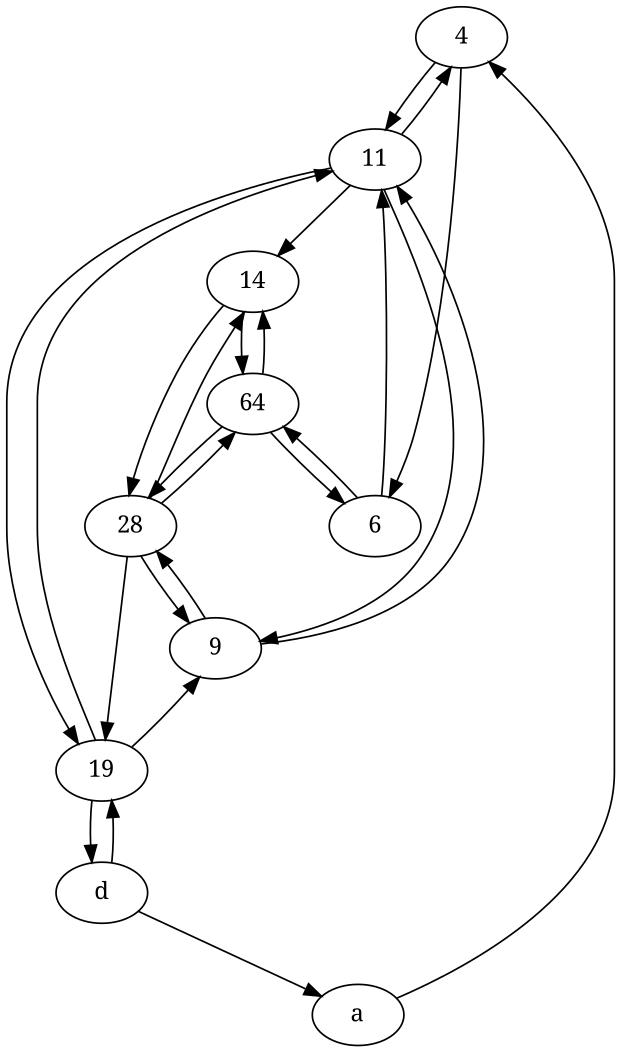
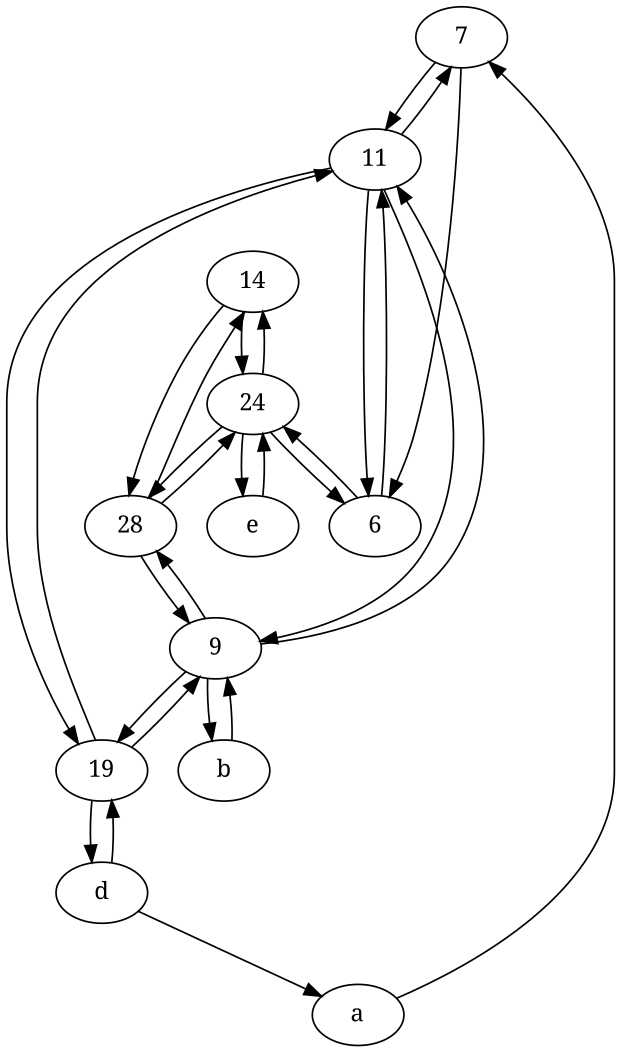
  digraph {
    fontname="Noto Serif"
    node [fontname="Noto Serif"]
    edge [fontname="Noto Serif"]
-   4
+   4 [label=7]
    11
    6
    9
    19
    a
-   24 [label=64]
+   24
+   e
    n9 [label=28]
    14
+   b
    d
    4 -> 11
    4 -> 6
    11 -> 4
-   11 -> 14
+   11 -> 6
    11 -> 9
    11 -> 19
    6 -> 11
    6 -> 24
    9 -> 11
-   n9 -> 19
+   9 -> 19
    9 -> n9
+   9 -> b
    19 -> 11
    19 -> 9
    19 -> d
    a -> 4
    24 -> 6
+   24 -> e
    24 -> n9
    24 -> 14
+   e -> 24
    n9 -> 9
    n9 -> 24
    n9 -> 14
    14 -> 24
    14 -> n9
+   b -> 9
    d -> 19
    d -> a
  }
